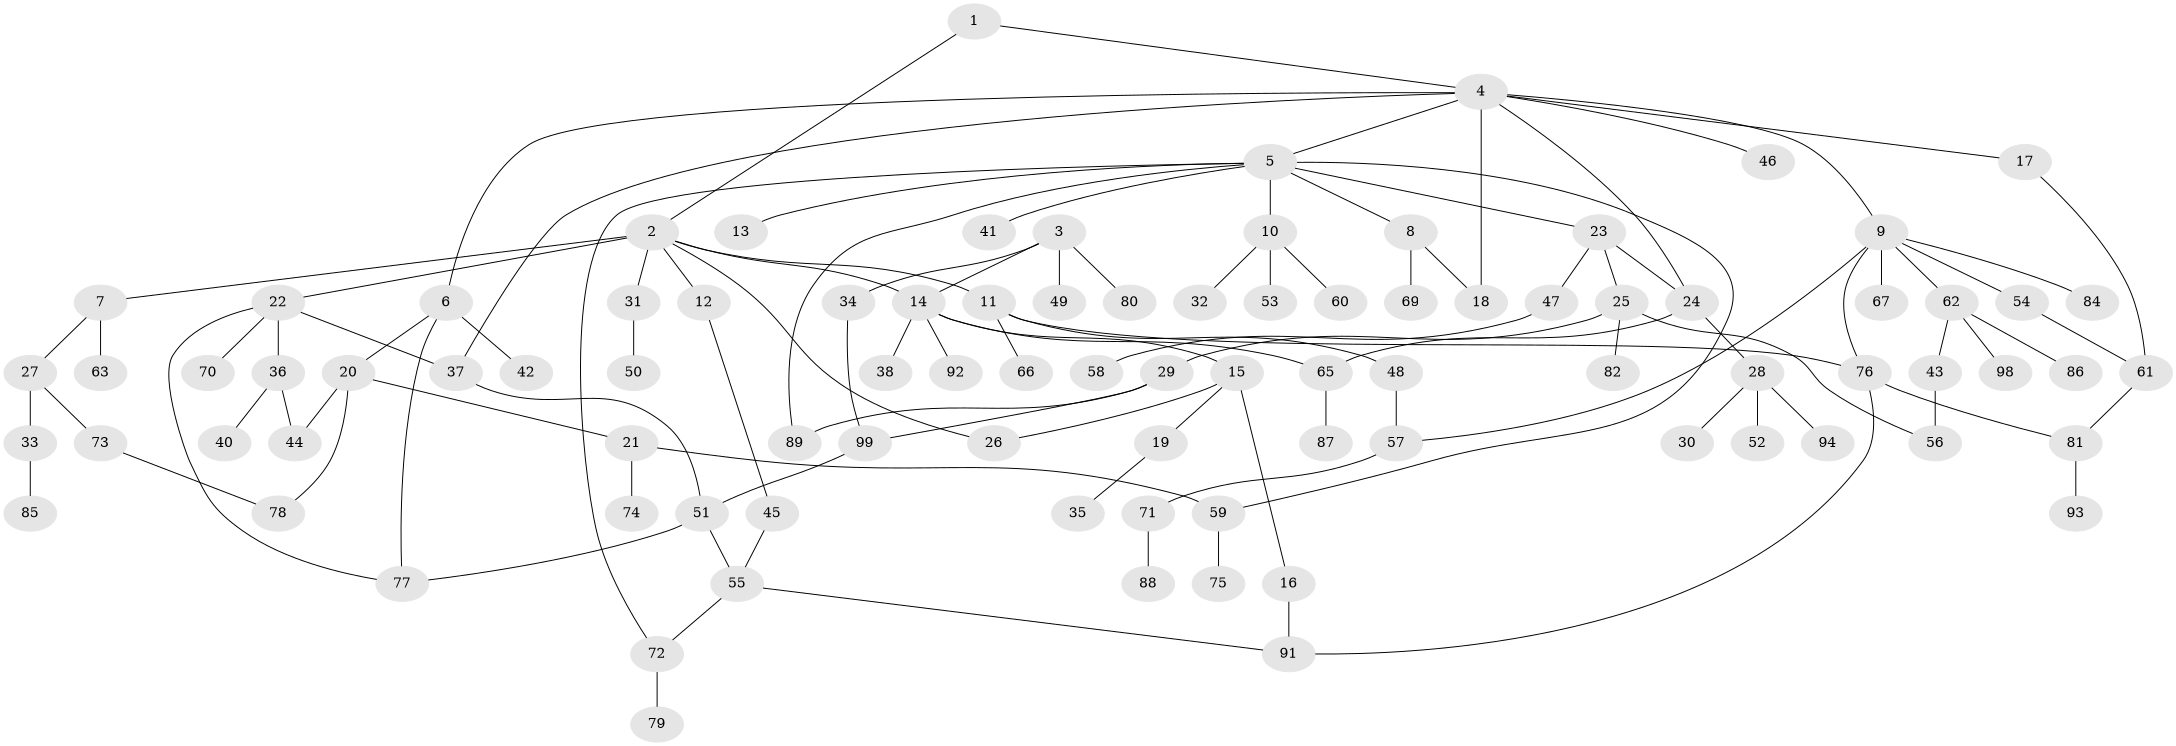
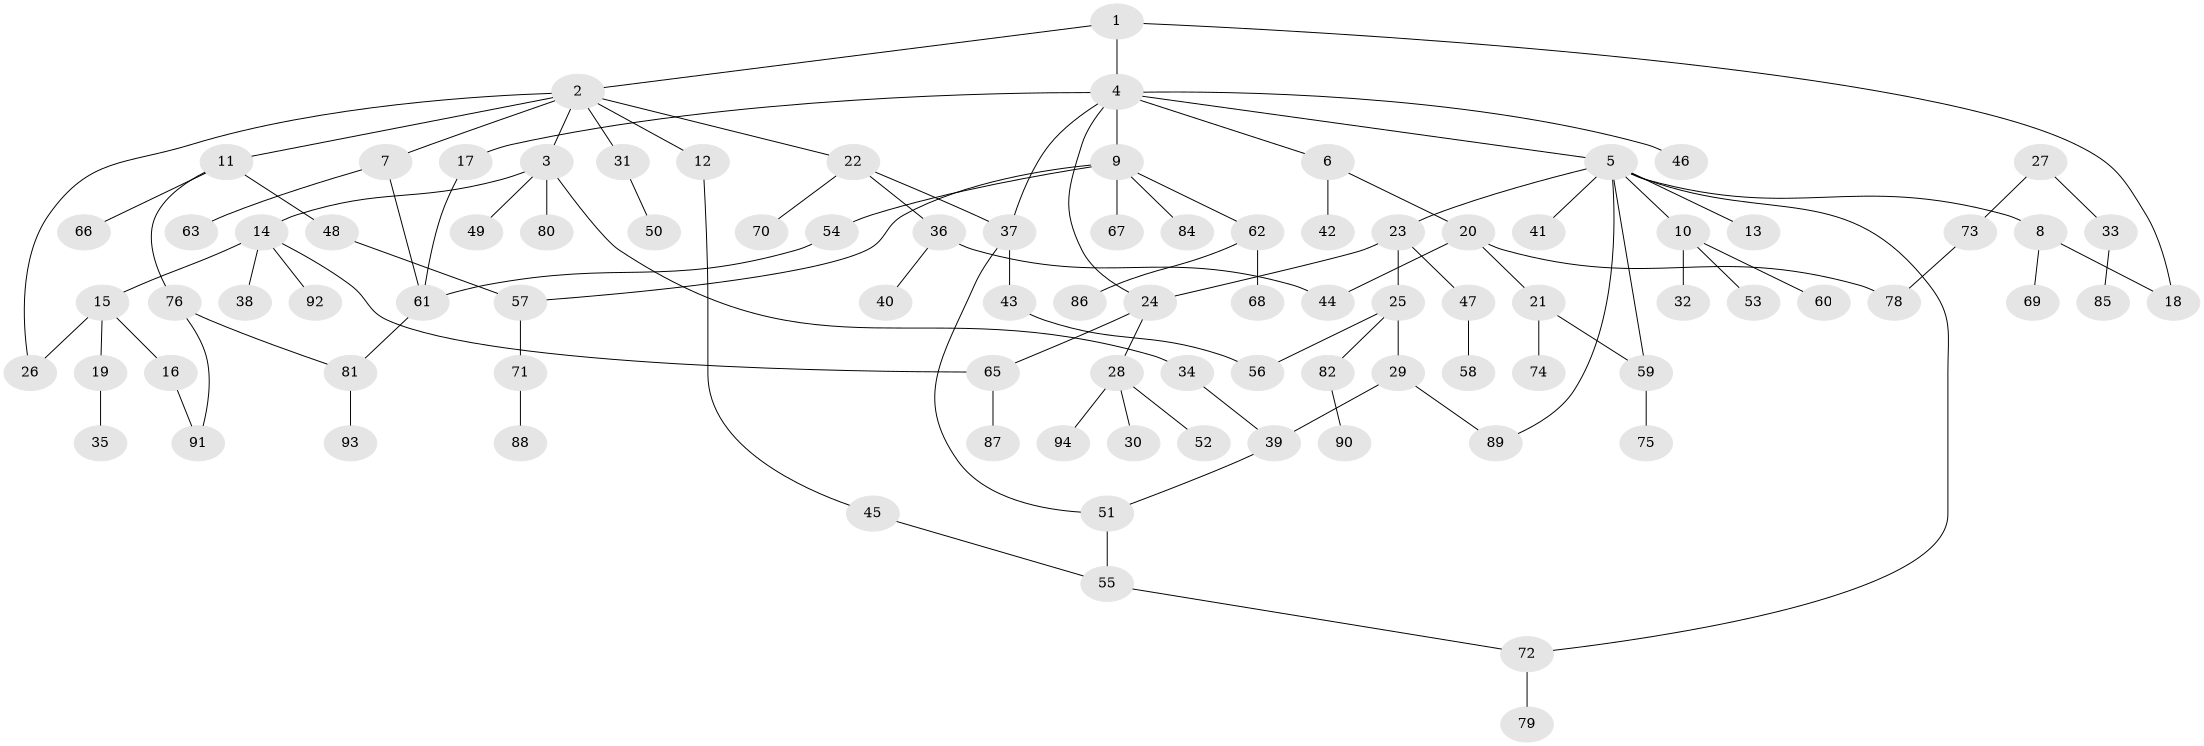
  graph {
    node [color=gray90 style=filled]
    1
    2
    4
    18
    3
    7
    11
    12
    22
    26
    31
    5
    6
    9
    17
    24
    37
    46
    14
    34
    49
    80
    27
    63
    76
    48
    66
    45
-   77
    36
    70
    50
    15
    38
    65
    92
-   39 [label=99]
+   39
    8
    10
    13
    23
    41
    59
    72
    89
    20
    42
    54
    57
    62
    67
    84
    61
    28
    43
    51
    69
    32
    53
    60
    25
    47
    75
    79
    21
    44
    78
    33
    73
    71
-   68 [label=98]
+   68
    86
    91
    81
    55
    16
    19
    87
    35
    74
    40
    29
    56
    82
    58
    30
    52
    n88 [label=94]
+   90
    85
    88
    n92 [label=93]
    1 -- 2
    1 -- 4
-   4 -- 18
-   2 -- 14
+   1 -- 18
+   2 -- 3
    2 -- 7
    2 -- 11
    2 -- 12
    2 -- 22
    2 -- 26
    2 -- 31
    4 -- 5
    4 -- 6
    4 -- 9
    4 -- 17
    4 -- 24
    4 -- 37
    4 -- 46
    3 -- 14
    3 -- 34
    3 -- 49
    3 -- 80
-   7 -- 27
+   7 -- 61
    7 -- 63
    11 -- 76
    11 -- 48
    11 -- 66
    12 -- 45
    22 -- 37
-   22 -- 77
    22 -- 36
    22 -- 70
    31 -- 50
    5 -- 8
    5 -- 10
    5 -- 13
    5 -- 23
    5 -- 41
    5 -- 59
    5 -- 72
    5 -- 89
-   6 -- 77
    6 -- 20
    6 -- 42
-   9 -- 76
    9 -- 54
    9 -- 57
    9 -- 62
    9 -- 67
    9 -- 84
    17 -- 61
    24 -- 65
    24 -- 28
-   62 -- 43
+   37 -- 43
    37 -- 51
    14 -- 15
    14 -- 38
    14 -- 65
    14 -- 92
    34 -- 39
    27 -- 33
    27 -- 73
    76 -- 91
    76 -- 81
    48 -- 57
    45 -- 55
    36 -- 44
    36 -- 40
    15 -- 26
    15 -- 16
    15 -- 19
    65 -- 87
    39 -- 51
    8 -- 18
    8 -- 69
    10 -- 32
    10 -- 53
    10 -- 60
    23 -- 24
    23 -- 25
    23 -- 47
    59 -- 75
    72 -- 79
    20 -- 21
    20 -- 44
    20 -- 78
    54 -- 61
    57 -- 71
    62 -- 68
    62 -- 86
    61 -- 81
    28 -- 30
    28 -- 52
    28 -- n88
    43 -- 56
-   51 -- 77
    51 -- 55
    25 -- 29
    25 -- 56
    25 -- 82
    47 -- 58
    21 -- 59
    21 -- 74
    33 -- 85
    73 -- 78
    71 -- 88
    81 -- n92
    55 -- 72
-   55 -- 91
    16 -- 91
    19 -- 35
    29 -- 39
    29 -- 89
+   82 -- 90
  }
